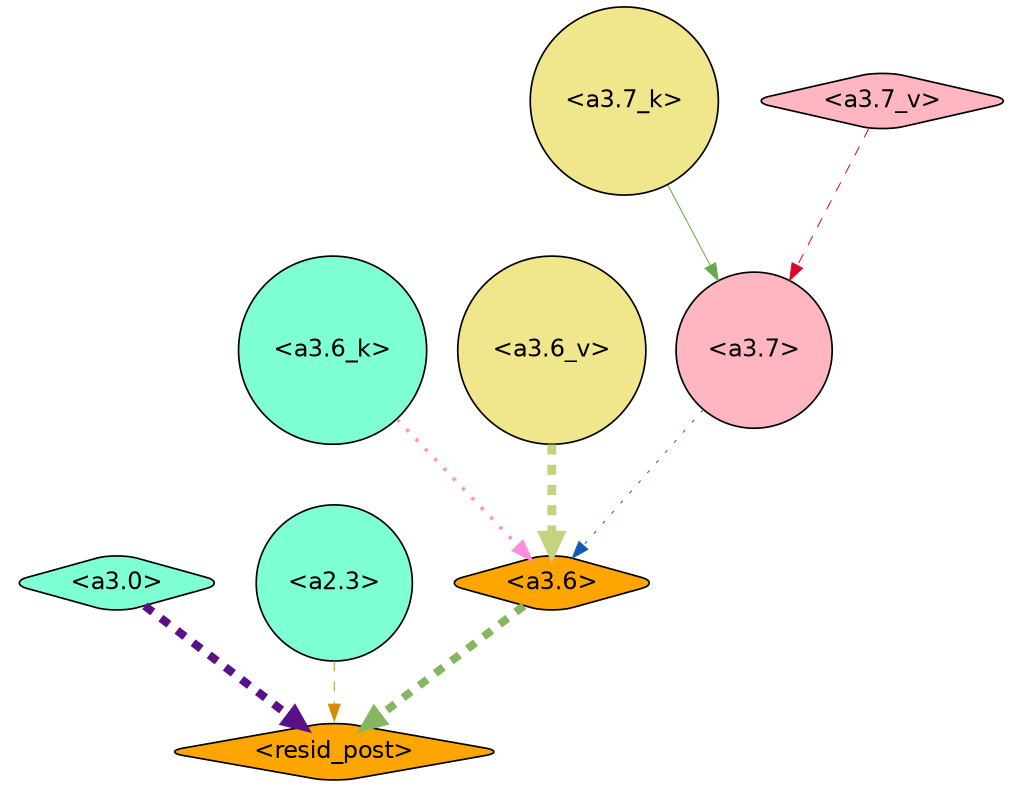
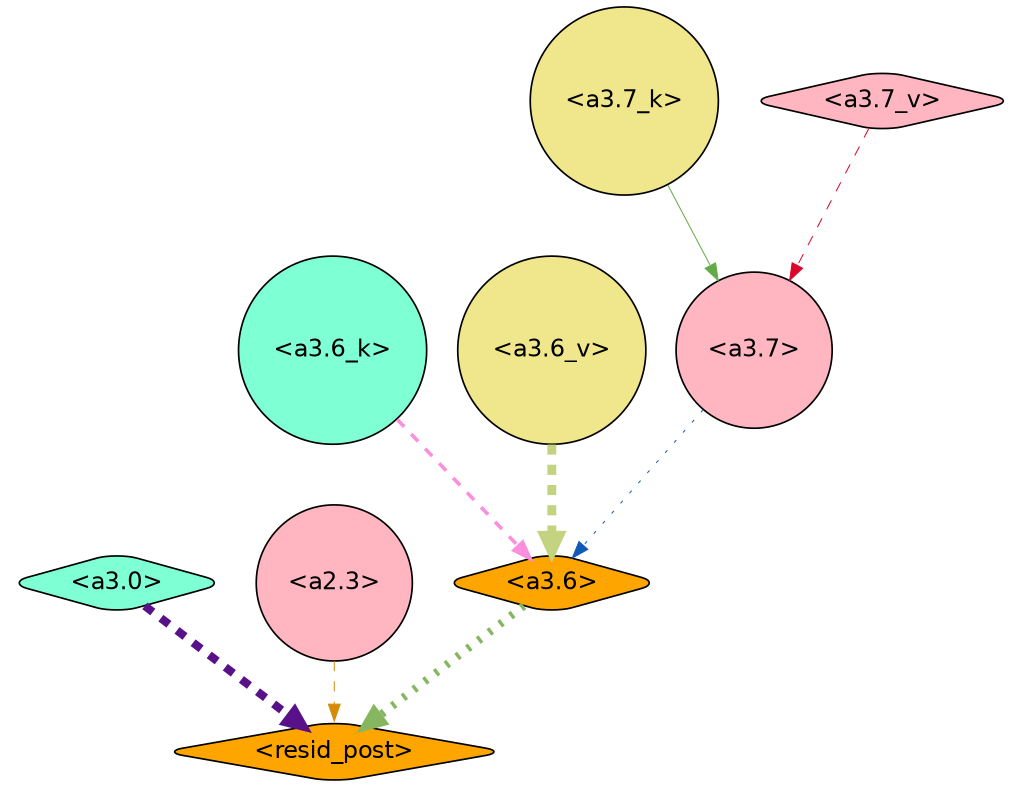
  strict digraph {
    splines=true
    node [color=black fillcolor=aquamarine fontname=Helvetica shape=circle style="filled, rounded"]
    edge [penwidth=0.6 style=dashed]
    "<a3.7>" [fillcolor=lightpink]
    "<a3.6>" [fillcolor=orange shape=diamond]
    "<resid_post>" [fillcolor=orange shape=diamond]
    "<a3.0>" [shape=diamond]
-   "<a2.3>"
+   "<a2.3>" [fillcolor=lightpink]
    "<a3.7_k>" [fillcolor=khaki]
    "<a3.6_k>"
    "<a3.7_v>" [fillcolor=lightpink shape=diamond]
    "<a3.6_v>" [fillcolor=khaki]
    "<a3.7>" -> "<a3.6>" [color="#1159b8" style=dotted]
-   "<a3.6>" -> "<resid_post>" [color="#86b65f" penwidth=4.7534414529800415]
+   "<a3.6>" -> "<resid_post>" [color="#86b65f" penwidth=4.7534414529800415 style=dotted]
    "<a3.0>" -> "<resid_post>" [color="#591189" penwidth=4.898576855659485]
    "<a2.3>" -> "<resid_post>" [color="#d58a08"]
    "<a3.7_k>" -> "<a3.7>" [color="#64aa48" style=solid]
-   "<a3.6_k>" -> "<a3.6>" [color="#fb8edd" penwidth=2.13908451795578 style=dotted]
+   "<a3.6_k>" -> "<a3.6>" [color="#fb8edd" penwidth=2.13908451795578]
    "<a3.7_v>" -> "<a3.7>" [color="#db072b"]
    "<a3.6_v>" -> "<a3.6>" [color="#c4d380" penwidth=5.297133803367615]
  }
